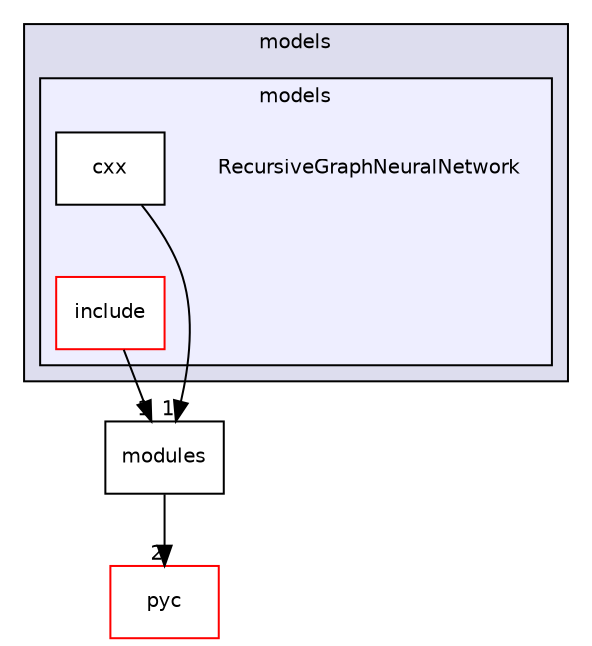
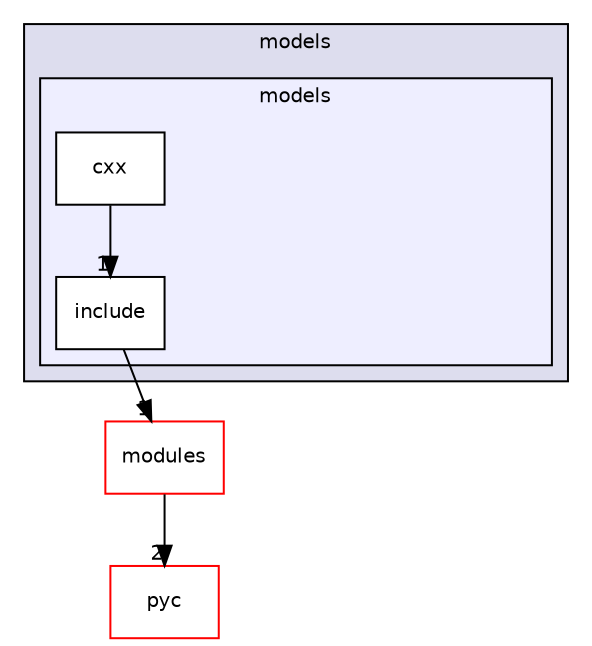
  digraph {
    compound=true
    node [fontname=Helvetica fontsize=10 shape=box color=red fillcolor=white style=filled]
    edge [headlabel=1 labeldistance=1.5 labelfontname=Helvetica labelfontsize=10]
-   n1 [label=RecursiveGraphNeuralNetwork shape=plaintext color="" fillcolor="" style=""]
    n2 [color=black label=cxx]
-   n3 [label=include]
-   n4 [color=black label=modules]
+   n3 [color=black label=include]
+   n4 [label=modules]
    n5 [label=pyc]
    subgraph cluster_1 {
      bgcolor="#ddddee"
      fontname=Helvetica
      fontsize=10
      label=models
      pencolor=black
      subgraph cluster_2 {
        bgcolor="#eeeeff"
        fontname=Helvetica
        fontsize=10
        label=models
        pencolor=black
-       n1
        n2
        n3
      }
    }
-   n2 -> n4
+   n2 -> n3
    n3 -> n4
    n4 -> n5 [headlabel=2]
  }
